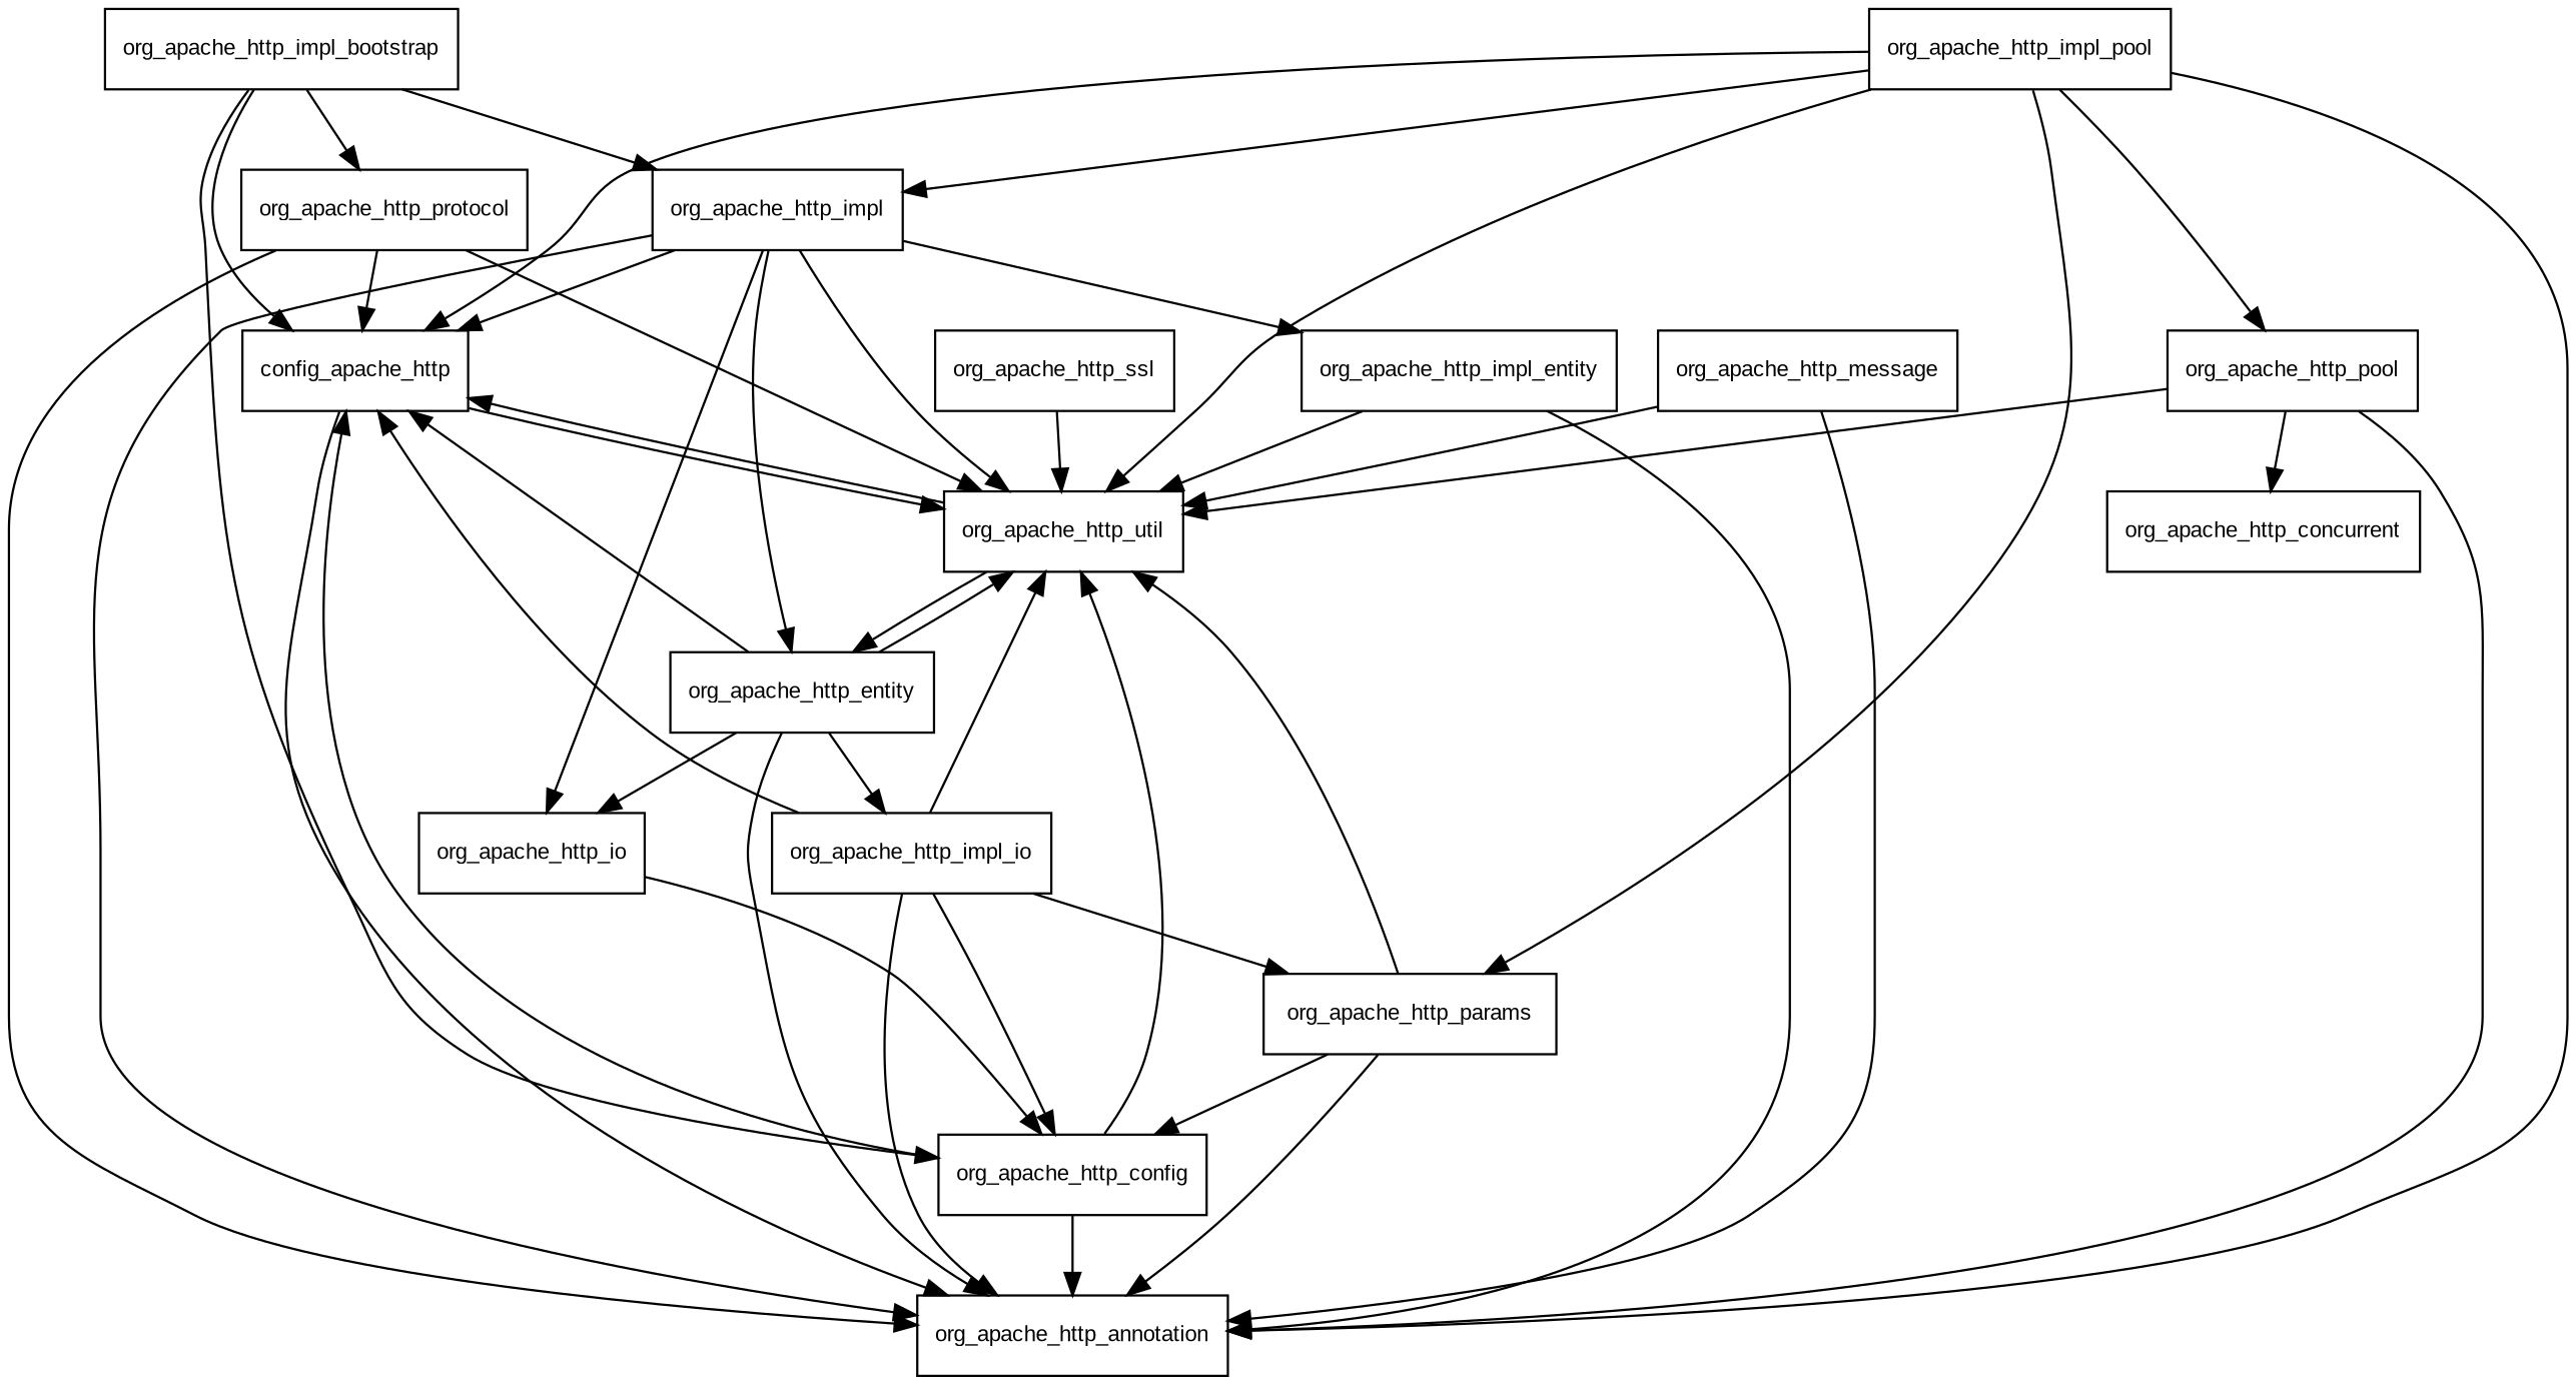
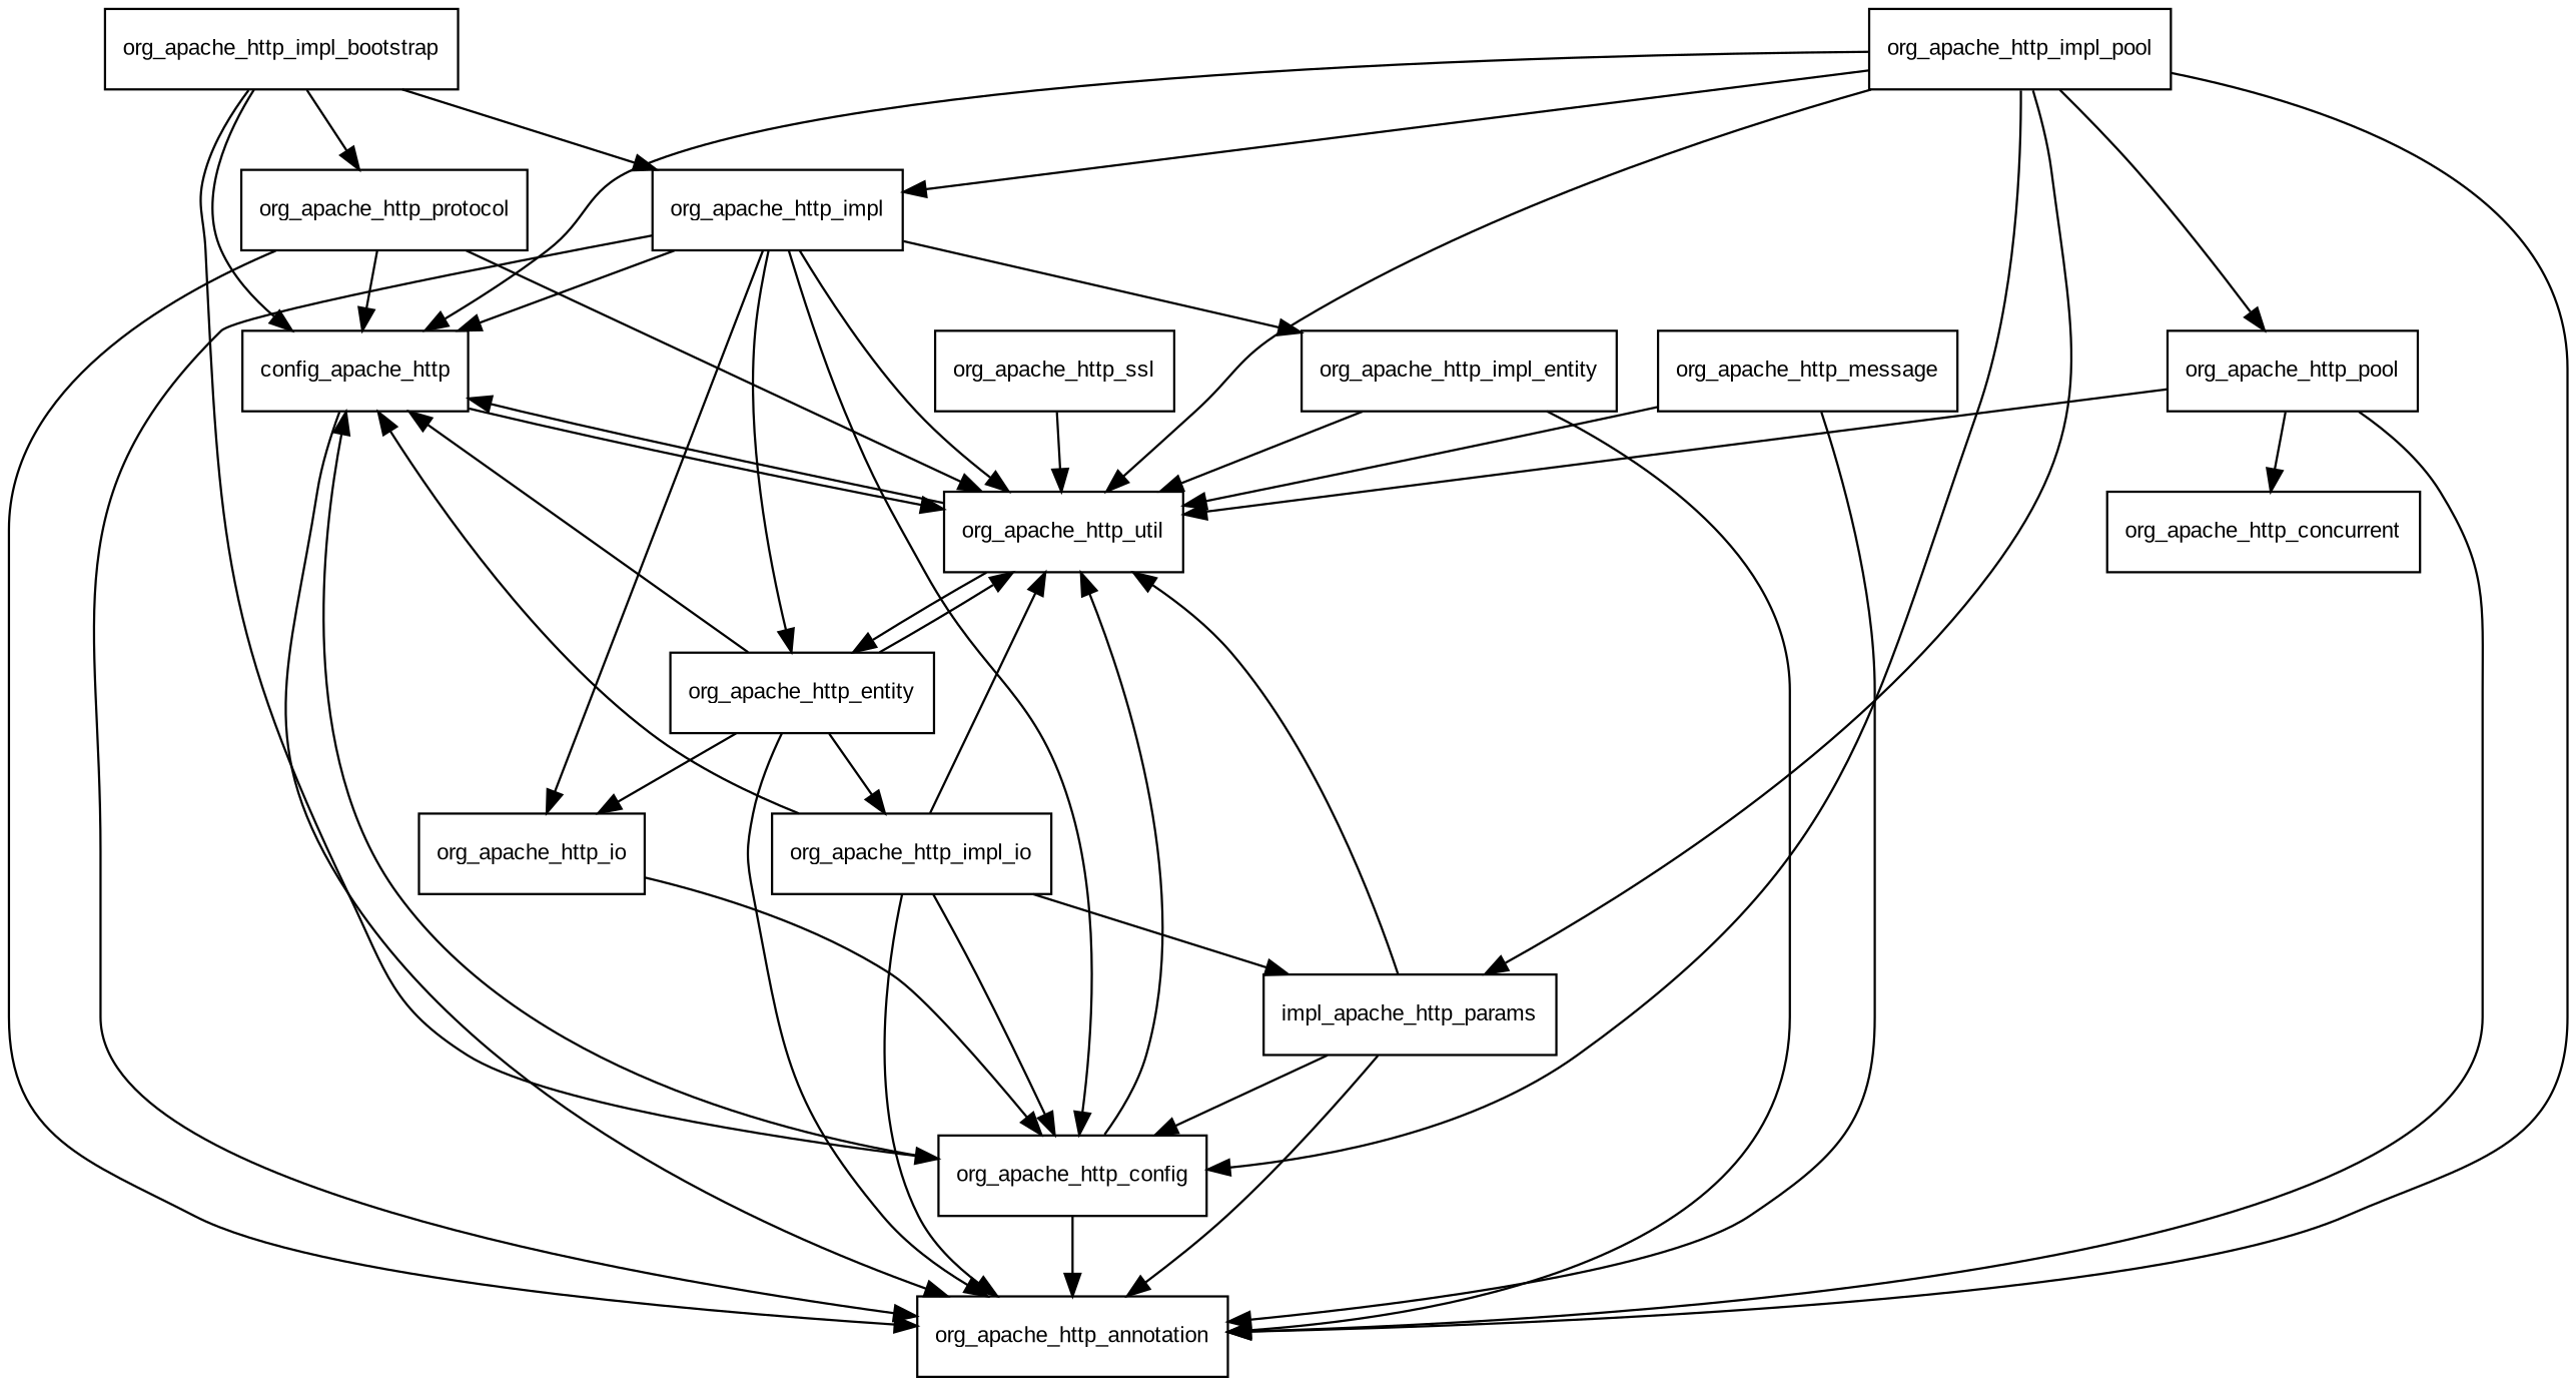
  digraph {
    fontname="Liberation Sans"
    node [fontname="Liberation Sans" fontsize=10.0 shape=box]
    edge [fontname="Liberation Sans"]
    n1 [label=config_apache_http]
    org_apache_http_annotation
    org_apache_http_util
    org_apache_http_entity
    org_apache_http_impl_io
    org_apache_http_io
    org_apache_http_config
-   org_apache_http_params
+   org_apache_http_params [label=impl_apache_http_params]
    org_apache_http_impl
    org_apache_http_impl_entity
    org_apache_http_impl_bootstrap
    org_apache_http_protocol
    org_apache_http_impl_pool
    org_apache_http_pool
    org_apache_http_concurrent
    org_apache_http_message
    org_apache_http_ssl
    n1 -> org_apache_http_annotation
    n1 -> org_apache_http_util
    org_apache_http_util -> n1
    org_apache_http_util -> org_apache_http_entity
    org_apache_http_entity -> n1
    org_apache_http_entity -> org_apache_http_annotation
    org_apache_http_entity -> org_apache_http_util
    org_apache_http_entity -> org_apache_http_impl_io
    org_apache_http_entity -> org_apache_http_io
    org_apache_http_impl_io -> n1
    org_apache_http_impl_io -> org_apache_http_annotation
    org_apache_http_impl_io -> org_apache_http_util
    org_apache_http_impl_io -> org_apache_http_config
    org_apache_http_impl_io -> org_apache_http_params
    org_apache_http_io -> org_apache_http_config
    org_apache_http_config -> n1
    org_apache_http_config -> org_apache_http_annotation
    org_apache_http_config -> org_apache_http_util
    org_apache_http_params -> org_apache_http_annotation
    org_apache_http_params -> org_apache_http_util
    org_apache_http_params -> org_apache_http_config
    org_apache_http_impl -> n1
    org_apache_http_impl -> org_apache_http_annotation
    org_apache_http_impl -> org_apache_http_util
    org_apache_http_impl -> org_apache_http_entity
    org_apache_http_impl -> org_apache_http_io
+   org_apache_http_impl -> org_apache_http_config
    org_apache_http_impl -> org_apache_http_impl_entity
    org_apache_http_impl_entity -> org_apache_http_annotation
    org_apache_http_impl_entity -> org_apache_http_util
    org_apache_http_impl_bootstrap -> n1
    org_apache_http_impl_bootstrap -> org_apache_http_config
    org_apache_http_impl_bootstrap -> org_apache_http_impl
    org_apache_http_impl_bootstrap -> org_apache_http_protocol
    org_apache_http_protocol -> n1
    org_apache_http_protocol -> org_apache_http_annotation
    org_apache_http_protocol -> org_apache_http_util
    org_apache_http_impl_pool -> n1
    org_apache_http_impl_pool -> org_apache_http_annotation
    org_apache_http_impl_pool -> org_apache_http_util
+   org_apache_http_impl_pool -> org_apache_http_config
    org_apache_http_impl_pool -> org_apache_http_params
    org_apache_http_impl_pool -> org_apache_http_impl
    org_apache_http_impl_pool -> org_apache_http_pool
    org_apache_http_pool -> org_apache_http_annotation
    org_apache_http_pool -> org_apache_http_util
    org_apache_http_pool -> org_apache_http_concurrent
    org_apache_http_message -> org_apache_http_annotation
    org_apache_http_message -> org_apache_http_util
    org_apache_http_ssl -> org_apache_http_util
  }
